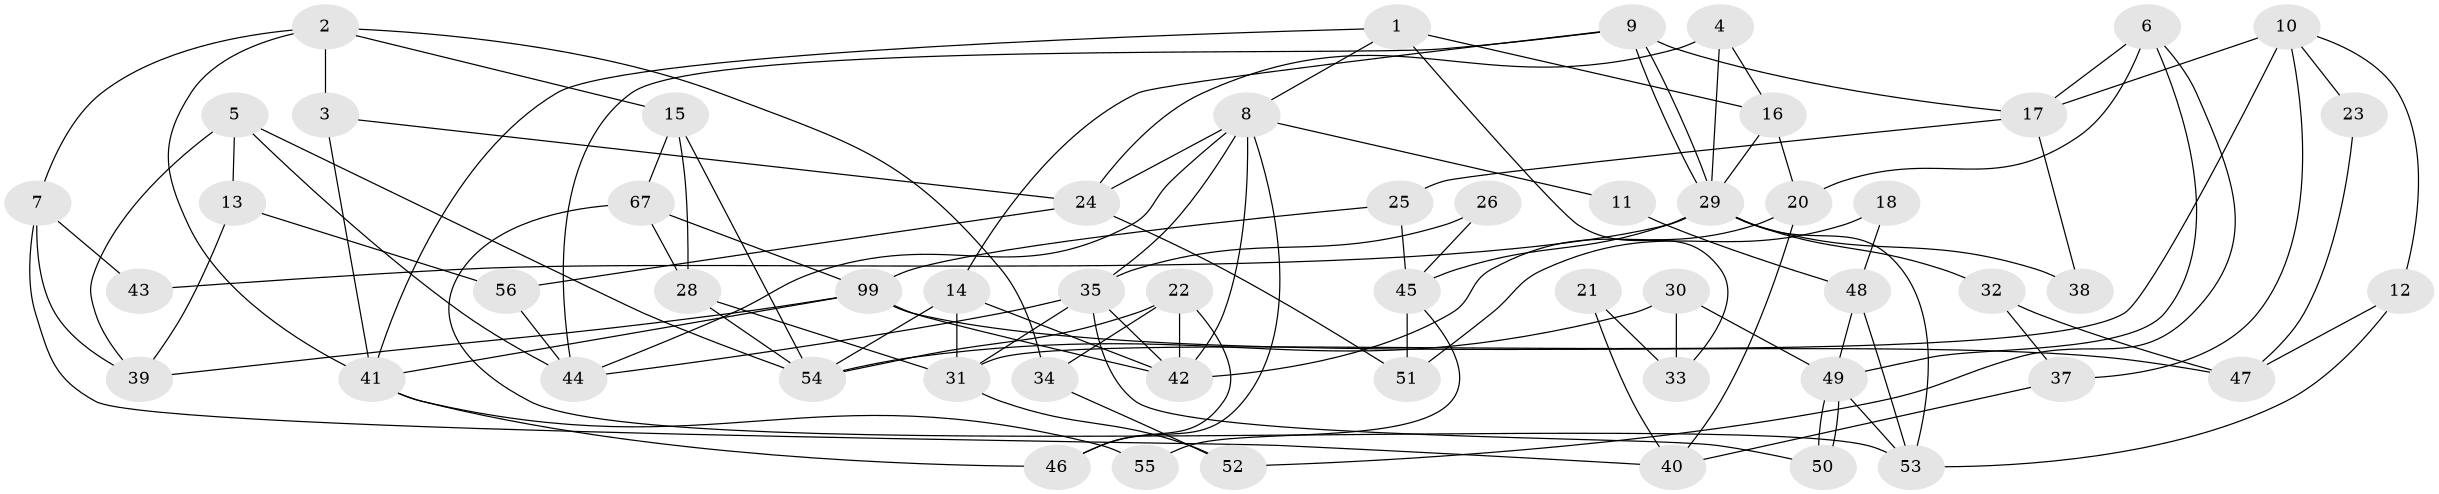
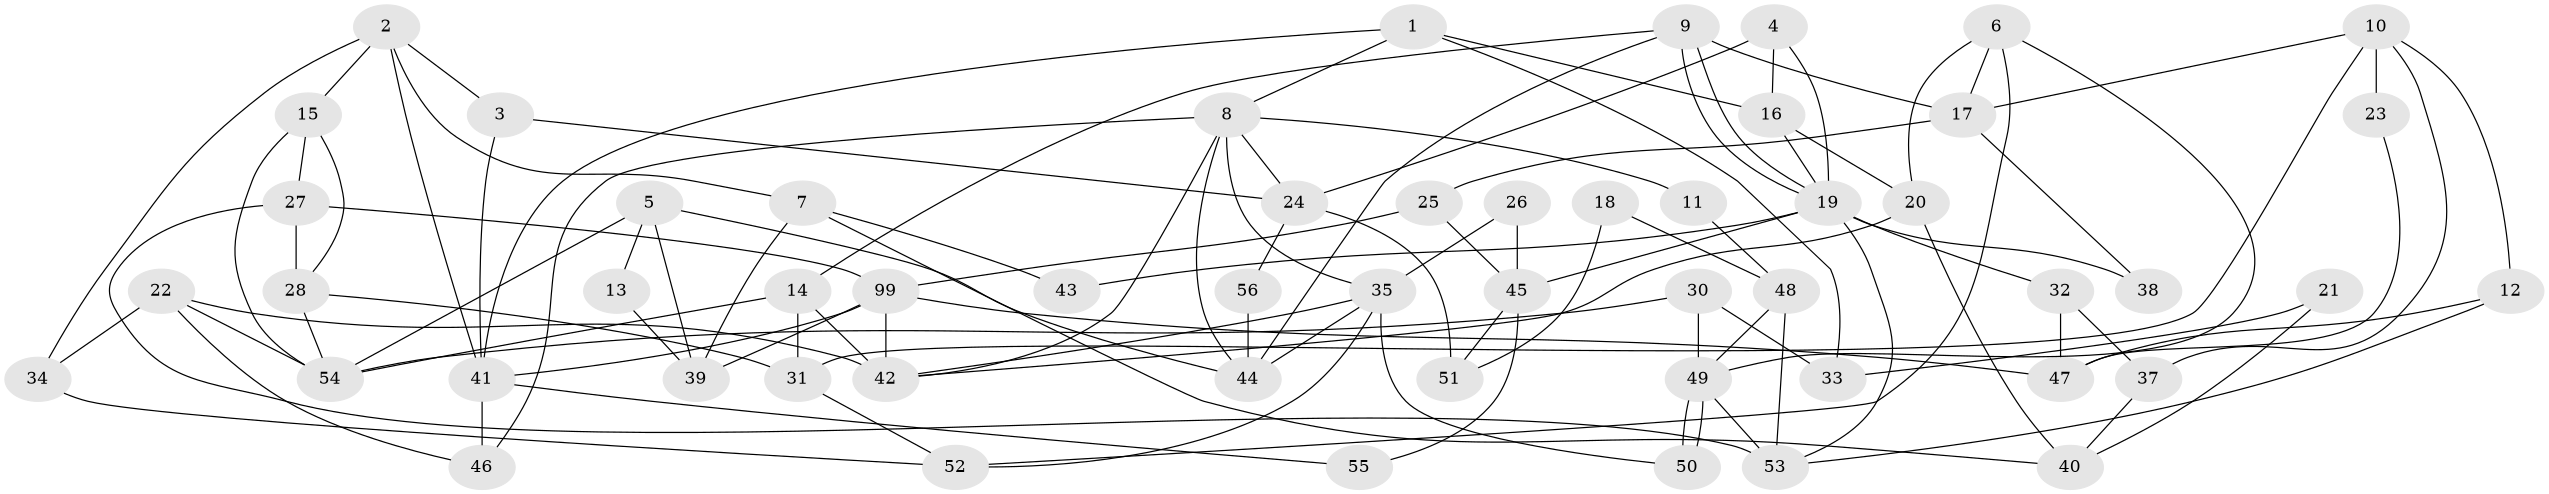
  graph {
    node [color=gray90 style=filled]
    1
    8
    16
    33
    41
    24
    44
    11
    35
    42
    46
-   19 [label=29]
+   19
    20
    55
    2
    3
    7
    15
    34
    39
    40
    43
    54
-   27 [label=67]
+   27
    28
    52
    n27 [label=56]
    51
    4
    53
    38
    32
    45
    5
    13
    6
    17
    49
    25
    50
    48
    9
    14
    31
    10
    12
    23
    37
    47
    n50 [label=99]
    18
    21
    22
    26
    30
    1 -- 8
    1 -- 16
    1 -- 33
    1 -- 41
    8 -- 24
    8 -- 44
    8 -- 11
    8 -- 35
    8 -- 42
    8 -- 46
    16 -- 19
    16 -- 20
    41 -- 46
    41 -- 55
    24 -- n27
    24 -- 51
    11 -- 48
    35 -- 44
    35 -- 42
-   35 -- 31
+   35 -- 52
    35 -- 50
    19 -- 43
    19 -- 53
    19 -- 38
    19 -- 32
    19 -- 45
    20 -- 42
    20 -- 40
    2 -- 41
    2 -- 3
    2 -- 7
    2 -- 15
    2 -- 34
    3 -- 41
    3 -- 24
    7 -- 39
    7 -- 40
    7 -- 43
    15 -- 54
    15 -- 27
    15 -- 28
    34 -- 52
    27 -- 28
    27 -- 53
    27 -- n50
    28 -- 54
    28 -- 31
    n27 -- 44
    4 -- 16
    4 -- 24
    4 -- 19
    32 -- 37
    32 -- 47
    45 -- 55
    45 -- 51
    5 -- 44
    5 -- 39
    5 -- 54
    5 -- 13
    13 -- 39
-   13 -- n27
    6 -- 20
    6 -- 52
    6 -- 17
    6 -- 49
    17 -- 38
    17 -- 25
    49 -- 53
    49 -- 50
    49 -- 50
    25 -- 45
    25 -- n50
    48 -- 53
    48 -- 49
    9 -- 44
    9 -- 19
    9 -- 19
    9 -- 17
    9 -- 14
    14 -- 42
    14 -- 54
    14 -- 31
    31 -- 52
    10 -- 17
    10 -- 31
    10 -- 12
    10 -- 23
    10 -- 37
    12 -- 53
    12 -- 47
    23 -- 47
    37 -- 40
    n50 -- 41
    n50 -- 42
    n50 -- 39
    n50 -- 47
    18 -- 51
    18 -- 48
    21 -- 33
    21 -- 40
    22 -- 42
    22 -- 46
    22 -- 34
    22 -- 54
    26 -- 35
    26 -- 45
    30 -- 33
    30 -- 54
    30 -- 49
  }
